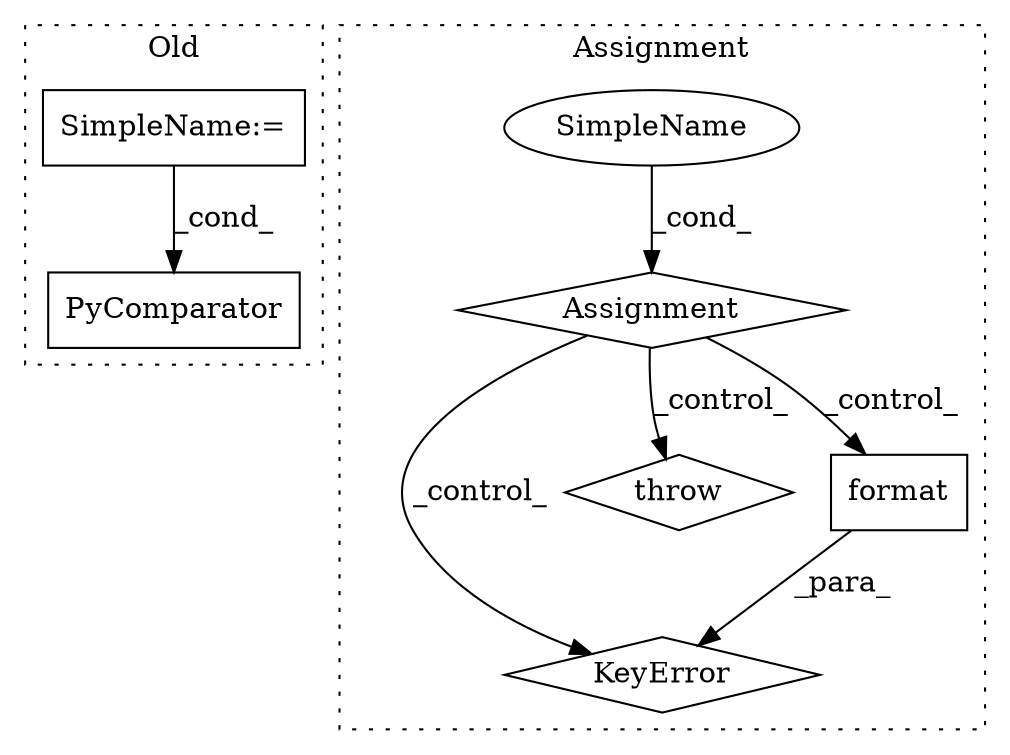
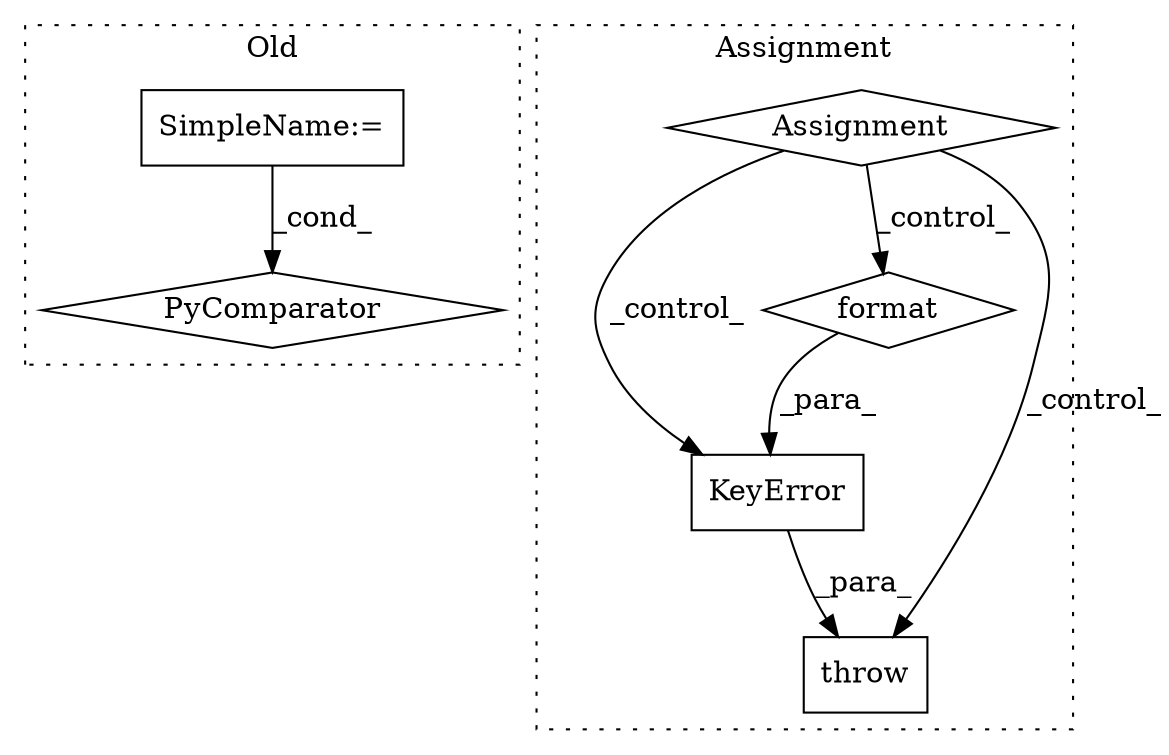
  digraph {
    node [a=32 l=23 s=3337 shape=box]
-   n1 [a=113 label=PyComparator]
+   n1 [a=113 label=PyComparator shape=diamond]
    n2 [a=7 label="SimpleName:="]
-   n3 [l="9,1" label=KeyError s="6586,6619" shape=diamond]
+   n3 [l="9,1" label=KeyError s="6586,6619"]
    n4 [a=25 l="4,2" label=Assignment s="6558,6568" shape=diamond]
-   n5 [a=42 label=SimpleName shape=ellipse l="" s=""]
-   n6 [a=53 l=6 label=throw s=6580 shape=diamond]
-   n7 [l="7,1" label=format s="6608,6618"]
+   n6 [a=53 l=6 label=throw s=6580]
+   n7 [l="7,1" label=format s="6608,6618" shape=diamond]
    subgraph cluster_1 {
      label=Old
      style=dotted
      n1
      n2
    }
    subgraph cluster_2 {
      label=Assignment
      style=dotted
      n3
      n4
-     n5
      n6
      n7
    }
    n2 -> n1 [label=_cond_]
+   n3 -> n6 [label=_para_]
    n4 -> n3 [label=_control_]
    n4 -> n6 [label=_control_]
    n4 -> n7 [label=_control_]
-   n5 -> n4 [label=_cond_]
    n7 -> n3 [label=_para_]
  }
